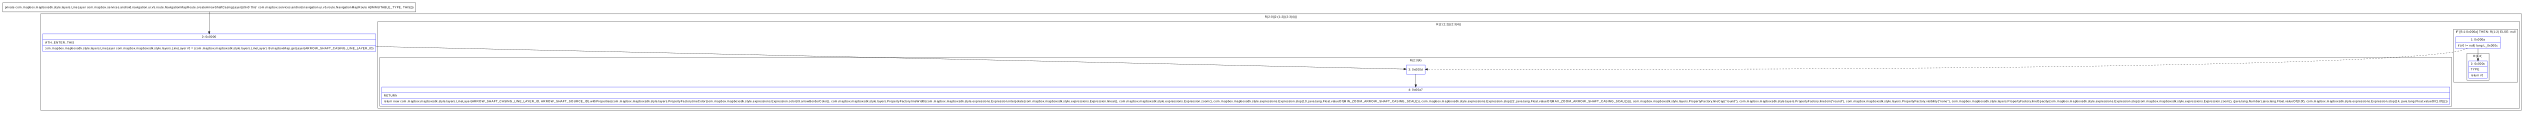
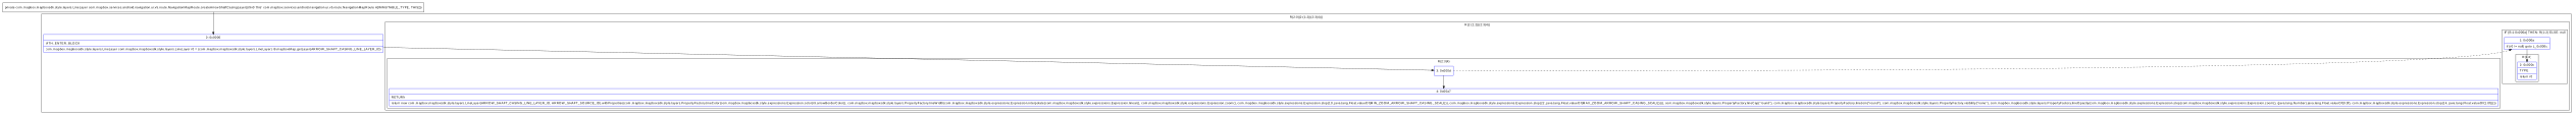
  digraph {
    fontname="Liberation Sans"
    node [color=blue fontname="Liberation Sans" shape=record]
    edge [fontname="Liberation Sans"]
    n1 [label="{2\:\ 0x000c|TYPE\l|return r0\l}"]
-   n2 [label="{1\:\ 0x000a|if (r0 != null) lang L_0x000c\l}"]
+   n2 [label="{1\:\ 0x000a|if (r0 != null) goto L_0x000c\l}"]
    n3 [label="{3\:\ 0x000d}"]
    n4 [label="{4\:\ 0x00a7|RETURN\l|return new com.mapbox.mapboxsdk.style.layers.LineLayer(ARROW_SHAFT_CASING_LINE_LAYER_ID, ARROW_SHAFT_SOURCE_ID).withProperties(com.mapbox.mapboxsdk.style.layers.PropertyFactory.lineColor(com.mapbox.mapboxsdk.style.expressions.Expression.color(r9.arrowBorderColor)), com.mapbox.mapboxsdk.style.layers.PropertyFactory.lineWidth(com.mapbox.mapboxsdk.style.expressions.Expression.interpolate(com.mapbox.mapboxsdk.style.expressions.Expression.linear(), com.mapbox.mapboxsdk.style.expressions.Expression.zoom(), com.mapbox.mapboxsdk.style.expressions.Expression.stop(10, java.lang.Float.valueOf(MIN_ZOOM_ARROW_SHAFT_CASING_SCALE)), com.mapbox.mapboxsdk.style.expressions.Expression.stop(22, java.lang.Float.valueOf(MAX_ZOOM_ARROW_SHAFT_CASING_SCALE)))), com.mapbox.mapboxsdk.style.layers.PropertyFactory.lineCap(\"round\"), com.mapbox.mapboxsdk.style.layers.PropertyFactory.lineJoin(\"round\"), com.mapbox.mapboxsdk.style.layers.PropertyFactory.visibility(\"none\"), com.mapbox.mapboxsdk.style.layers.PropertyFactory.lineOpacity(com.mapbox.mapboxsdk.style.expressions.Expression.step(com.mapbox.mapboxsdk.style.expressions.Expression.zoom(), (java.lang.Number) java.lang.Float.valueOf(0.0f), com.mapbox.mapboxsdk.style.expressions.Expression.stop(14, java.lang.Float.valueOf(1.0f)))))\l}"]
-   n5 [label="{0\:\ 0x0000|MTH_ENTER_THIS\l|com.mapbox.mapboxsdk.style.layers.LineLayer com.mapbox.mapboxsdk.style.layers.LineLayer r0 = (com.mapbox.mapboxsdk.style.layers.LineLayer) r9.mapboxMap.getLayer(ARROW_SHAFT_CASING_LINE_LAYER_ID)\l}"]
+   n5 [label="{0\:\ 0x0000|MTH_ENTER_BLOCK\l|com.mapbox.mapboxsdk.style.layers.LineLayer com.mapbox.mapboxsdk.style.layers.LineLayer r0 = (com.mapbox.mapboxsdk.style.layers.LineLayer) r9.mapboxMap.getLayer(ARROW_SHAFT_CASING_LINE_LAYER_ID)\l}"]
    n6 [label="{private com.mapbox.mapboxsdk.style.layers.LineLayer com.mapbox.services.android.navigation.ui.v5.route.NavigationMapRoute.createArrowShaftCasingLayer((r9v0 'this' com.mapbox.services.android.navigation.ui.v5.route.NavigationMapRoute A[IMMUTABLE_TYPE, THIS])) }" color=""]
    subgraph cluster_1 {
      label="R(2:0|(2:(1:2)|(2:3|4)))"
      n5
      subgraph cluster_2 {
        label="R(2:(1:2)|(2:3|4))"
        subgraph cluster_3 {
          label="IF [B:1:0x000a] THEN: R(1:2) ELSE: null"
          n2
          subgraph cluster_4 {
            label="R(1:2)"
            n1
          }
        }
        subgraph cluster_5 {
          label="R(2:3|4)"
          n3
          n4
        }
      }
    }
    n2 -> n1
-   n2 -> n3 [style=dashed]
+   n3 -> n2 [style=dashed]
    n3 -> n4
    n5 -> n3
    n6 -> n5
  }
